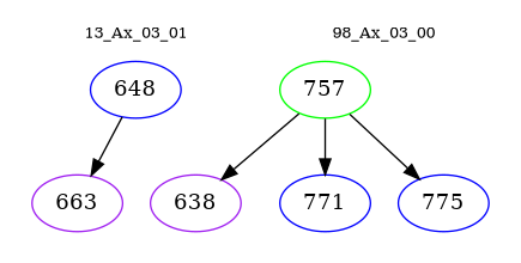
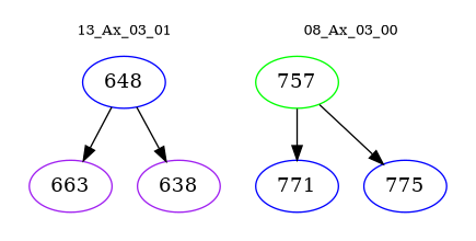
  digraph {
    node [color=blue]
    edge [color=black]
    n1 [label=648]
    n2 [color=purple label=663]
    n3 [color=purple label=638]
    n4 [color=green label=757]
    n5 [label=771]
    n6 [label=775]
    subgraph cluster_1 {
      color=white
      fontsize=10
      label="13_Ax_03_01"
      n1
      n2
      n3
    }
    subgraph cluster_2 {
      color=white
      fontsize=10
-     label="98_Ax_03_00"
+     label="08_Ax_03_00"
      n4
      n5
      n6
    }
    n1 -> n2
-   n4 -> n3
+   n1 -> n3
    n4 -> n5
    n4 -> n6
  }
